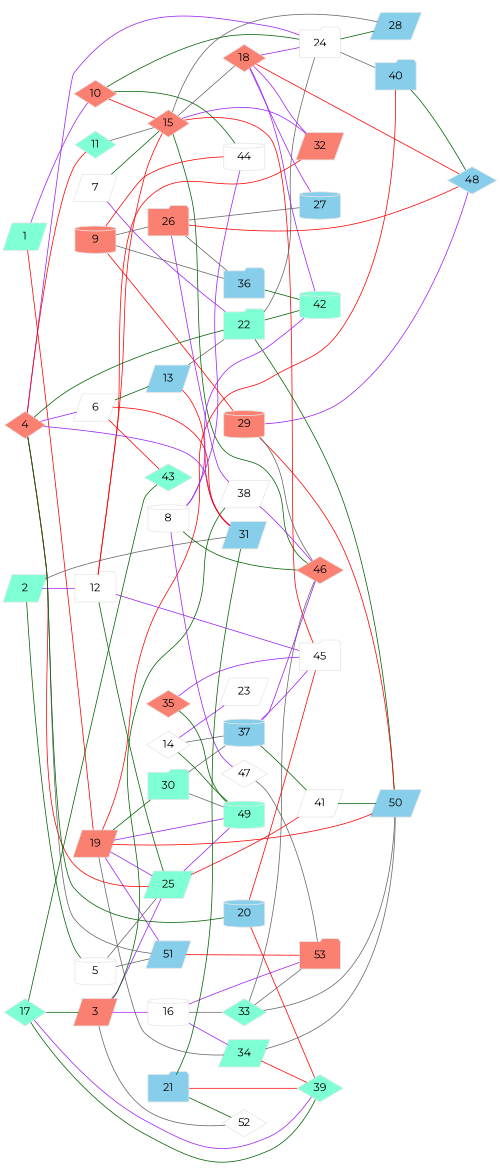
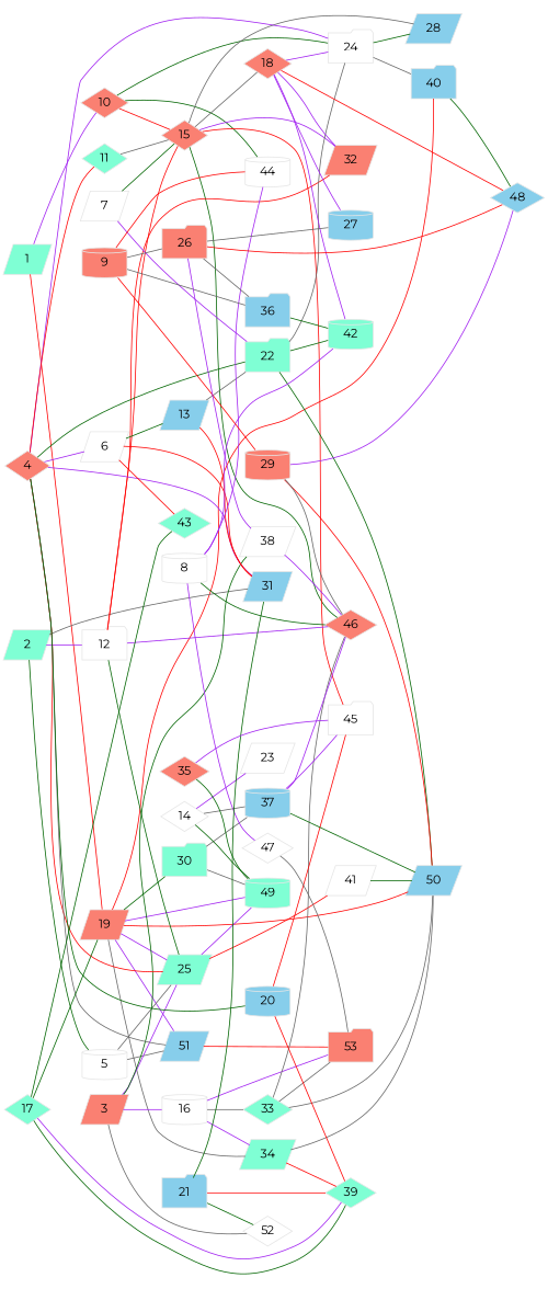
  graph {
    fontname=Montserrat
    rankdir=LR
    node [color=gray90 fillcolor=white fontname=Montserrat shape=parallelogram style=filled]
    edge [color=purple fontname=Montserrat]
    1 [fillcolor=aquamarine]
    10 [fillcolor=salmon shape=diamond]
    19 [fillcolor=salmon]
    24 [shape=folder]
    15 [fillcolor=salmon shape=diamond]
    44 [shape=cylinder]
    25 [fillcolor=aquamarine]
    51 [fillcolor=skyblue]
    49 [fillcolor=aquamarine shape=cylinder]
    34 [fillcolor=aquamarine]
    30 [fillcolor=aquamarine shape=folder]
    40 [fillcolor=skyblue shape=folder]
    50 [fillcolor=skyblue]
    2 [fillcolor=aquamarine]
    5 [shape=cylinder]
    12 [shape=folder]
    31 [fillcolor=skyblue]
    46 [fillcolor=salmon shape=diamond]
    32 [fillcolor=salmon]
    3 [fillcolor=salmon]
    16 [shape=cylinder]
    38
    52 [shape=diamond]
    33 [fillcolor=aquamarine shape=diamond]
    53 [fillcolor=salmon shape=folder]
    41
    4 [fillcolor=salmon shape=diamond]
    6
    11 [fillcolor=aquamarine shape=diamond]
    20 [fillcolor=skyblue shape=cylinder]
    22 [fillcolor=aquamarine shape=folder]
    13 [fillcolor=skyblue]
    43 [fillcolor=aquamarine shape=diamond]
    45 [shape=folder]
    39 [fillcolor=aquamarine shape=diamond]
    42 [fillcolor=aquamarine shape=cylinder]
    28 [fillcolor=skyblue]
    47 [shape=diamond]
    7
    18 [fillcolor=salmon shape=diamond]
    8 [shape=cylinder]
    9 [fillcolor=salmon shape=cylinder]
    26 [fillcolor=salmon shape=folder]
    29 [fillcolor=salmon shape=cylinder]
    36 [fillcolor=skyblue shape=folder]
    27 [fillcolor=skyblue shape=cylinder]
    48 [fillcolor=skyblue shape=diamond]
    14 [shape=diamond]
    23
    37 [fillcolor=skyblue shape=cylinder]
    17 [fillcolor=aquamarine shape=diamond]
    21 [fillcolor=skyblue shape=folder]
    35 [fillcolor=salmon shape=diamond]
    1 -- 10
    1 -- 19 [color=red]
    10 -- 24 [color=darkgreen]
    10 -- 15 [color=red]
    10 -- 44 [color=darkgreen]
    19 -- 25
    19 -- 51
    19 -- 49
    19 -- 34 [color=gray40]
    19 -- 30 [color=darkgreen]
    19 -- 40 [color=red]
    19 -- 50 [color=red]
    24 -- 40 [color=gray40]
    24 -- 28 [color=darkgreen]
    15 -- 46 [color=darkgreen]
    15 -- 32
    15 -- 45 [color=red]
    15 -- 28 [color=gray40]
    15 -- 18 [color=gray40]
    25 -- 49
    25 -- 41 [color=red]
    51 -- 53 [color=red]
    34 -- 50 [color=gray40]
    34 -- 39 [color=red]
    30 -- 49 [color=gray40]
    30 -- 37 [color=gray40]
    40 -- 48 [color=darkgreen]
    2 -- 5 [color=darkgreen]
    2 -- 12
    2 -- 31 [color=gray40]
    5 -- 25 [color=gray40]
    5 -- 51 [color=gray40]
    12 -- 15 [color=red]
    12 -- 25 [color=darkgreen]
-   12 -- 45
+   12 -- 46
    12 -- 32 [color=red]
    3 -- 25
    3 -- 16
    3 -- 38 [color=darkgreen]
    3 -- 52 [color=gray40]
    16 -- 34
    16 -- 33 [color=gray40]
    16 -- 53
    38 -- 46
    33 -- 50 [color=gray40]
    33 -- 46 [color=gray40]
    33 -- 53 [color=gray40]
    41 -- 50 [color=darkgreen]
    4 -- 24
    4 -- 25 [color=red]
    4 -- 51 [color=gray40]
    4 -- 31
    4 -- 6
    4 -- 11 [color=red]
    4 -- 20 [color=darkgreen]
    4 -- 22 [color=darkgreen]
    6 -- 31 [color=red]
    6 -- 13 [color=darkgreen]
    6 -- 43 [color=red]
    11 -- 15 [color=gray40]
    20 -- 45 [color=red]
    20 -- 39 [color=red]
    22 -- 24 [color=gray40]
    22 -- 50 [color=darkgreen]
    22 -- 42 [color=darkgreen]
    13 -- 31 [color=red]
    13 -- 22 [color=gray40]
    47 -- 53 [color=gray40]
    7 -- 15 [color=darkgreen]
    7 -- 22
    18 -- 24
    18 -- 32
    18 -- 42
    18 -- 27
    18 -- 48 [color=red]
    8 -- 44
    8 -- 46 [color=darkgreen]
    8 -- 42
    8 -- 47
    9 -- 44 [color=red]
    9 -- 26 [color=gray40]
    9 -- 29 [color=red]
    9 -- 36 [color=gray40]
    26 -- 38
    26 -- 36 [color=gray40]
    26 -- 27 [color=gray40]
    26 -- 48 [color=red]
    29 -- 50 [color=red]
    29 -- 46 [color=gray40]
    29 -- 48
    36 -- 42 [color=darkgreen]
    14 -- 49 [color=darkgreen]
    14 -- 23
    14 -- 37 [color=gray40]
    37 -- 46
-   37 -- 41 [color=darkgreen]
+   37 -- 50 [color=darkgreen]
    37 -- 45
-   17 -- 3 [color=darkgreen]
+   17 -- 19 [color=darkgreen]
    17 -- 43 [color=darkgreen]
    17 -- 39 [color=darkgreen]
    17 -- 39
    21 -- 31 [color=darkgreen]
    21 -- 52 [color=darkgreen]
    21 -- 39 [color=red]
    35 -- 49 [color=darkgreen]
    35 -- 45
  }
